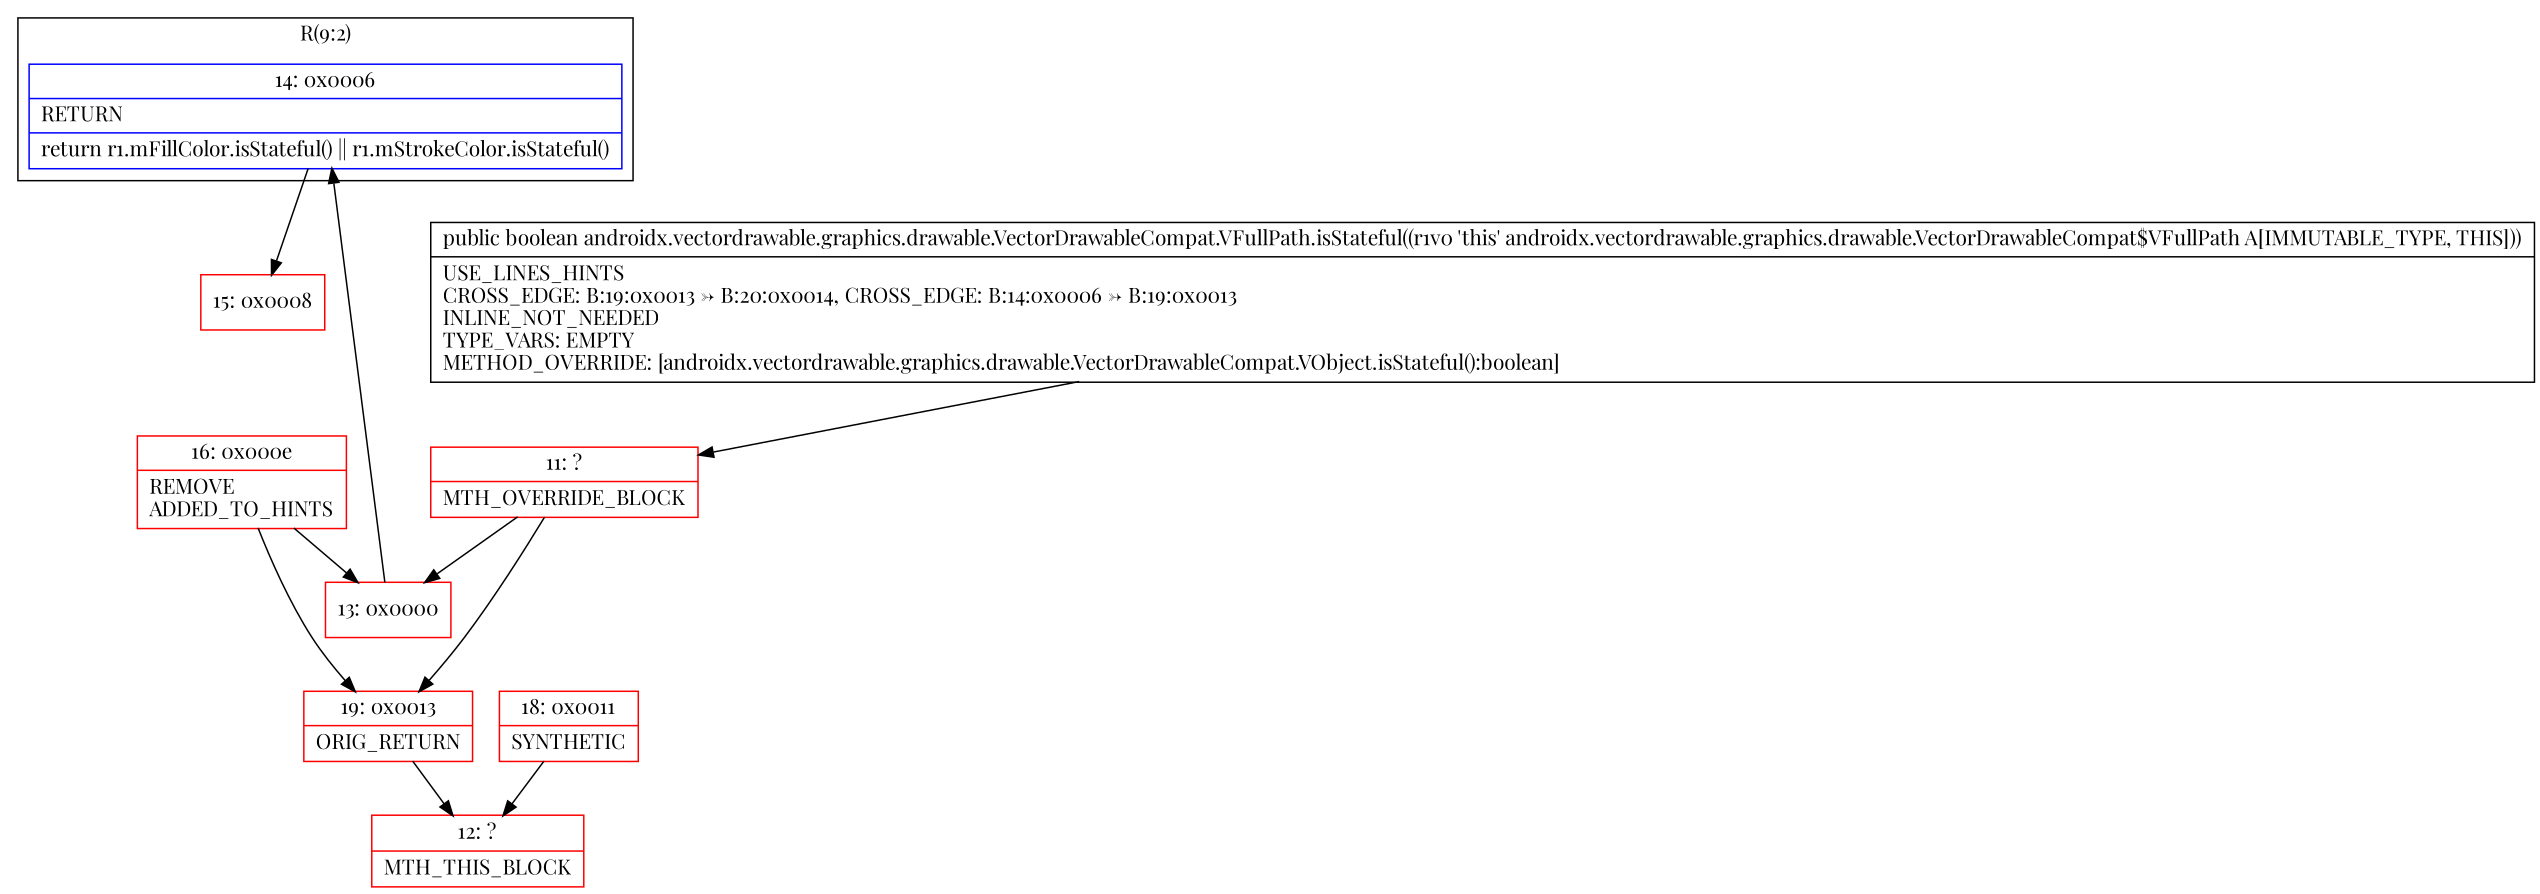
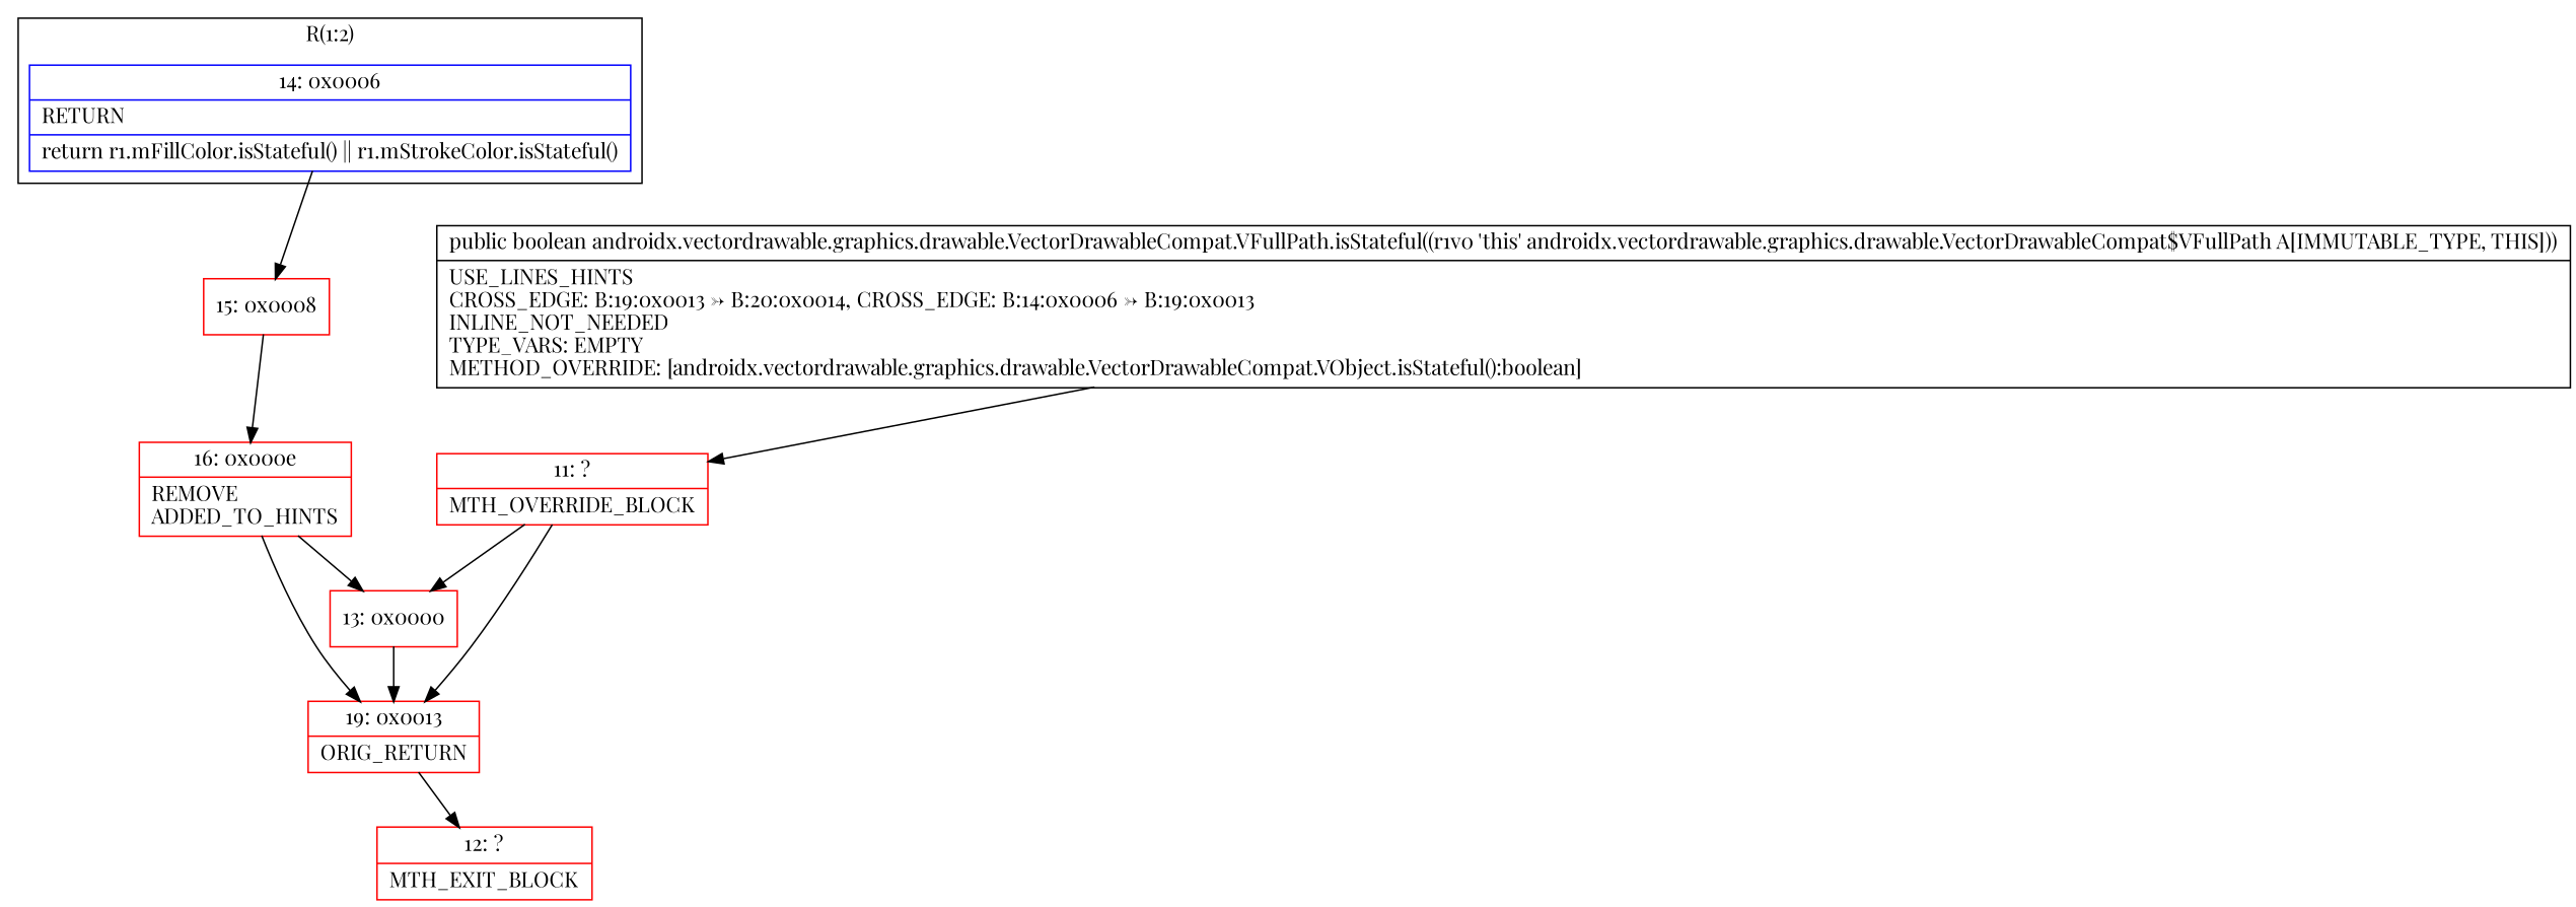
  digraph {
    fontname="Playfair Display"
    node [color=red fontname="Playfair Display" shape=record]
    edge [fontname="Playfair Display"]
    n1 [color=blue label="{14\:\ 0x0006|RETURN\l|return r1.mFillColor.isStateful() \|\| r1.mStrokeColor.isStateful()\l}"]
    n2 [label="{15\:\ 0x0008}"]
    n3 [label="{16\:\ 0x000e|REMOVE\lADDED_TO_HINTS\l}"]
    n4 [label="{19\:\ 0x0013|ORIG_RETURN\l}"]
-   n5 [label="{12\:\ ?|MTH_THIS_BLOCK\l}"]
+   n5 [label="{12\:\ ?|MTH_EXIT_BLOCK\l}"]
    n6 [label="{11\:\ ?|MTH_OVERRIDE_BLOCK\l}"]
    n7 [label="{13\:\ 0x0000}"]
-   n8 [label="{18\:\ 0x0011|SYNTHETIC\l}"]
    n9 [label="{public boolean androidx.vectordrawable.graphics.drawable.VectorDrawableCompat.VFullPath.isStateful((r1v0 'this' androidx.vectordrawable.graphics.drawable.VectorDrawableCompat$VFullPath A[IMMUTABLE_TYPE, THIS]))  | USE_LINES_HINTS\lCROSS_EDGE: B:19:0x0013 \-\> B:20:0x0014, CROSS_EDGE: B:14:0x0006 \-\> B:19:0x0013\lINLINE_NOT_NEEDED\lTYPE_VARS: EMPTY\lMETHOD_OVERRIDE: [androidx.vectordrawable.graphics.drawable.VectorDrawableCompat.VObject.isStateful():boolean]\l}" color=""]
    subgraph cluster_1 {
-     label="R(9:2)"
+     label="R(1:2)"
      n1
    }
    n1 -> n2
+   n2 -> n3
    n3 -> n4
    n3 -> n7
    n4 -> n5
    n6 -> n4
    n6 -> n7
-   n7 -> n1
-   n8 -> n5
+   n7 -> n4
    n9 -> n6
  }
